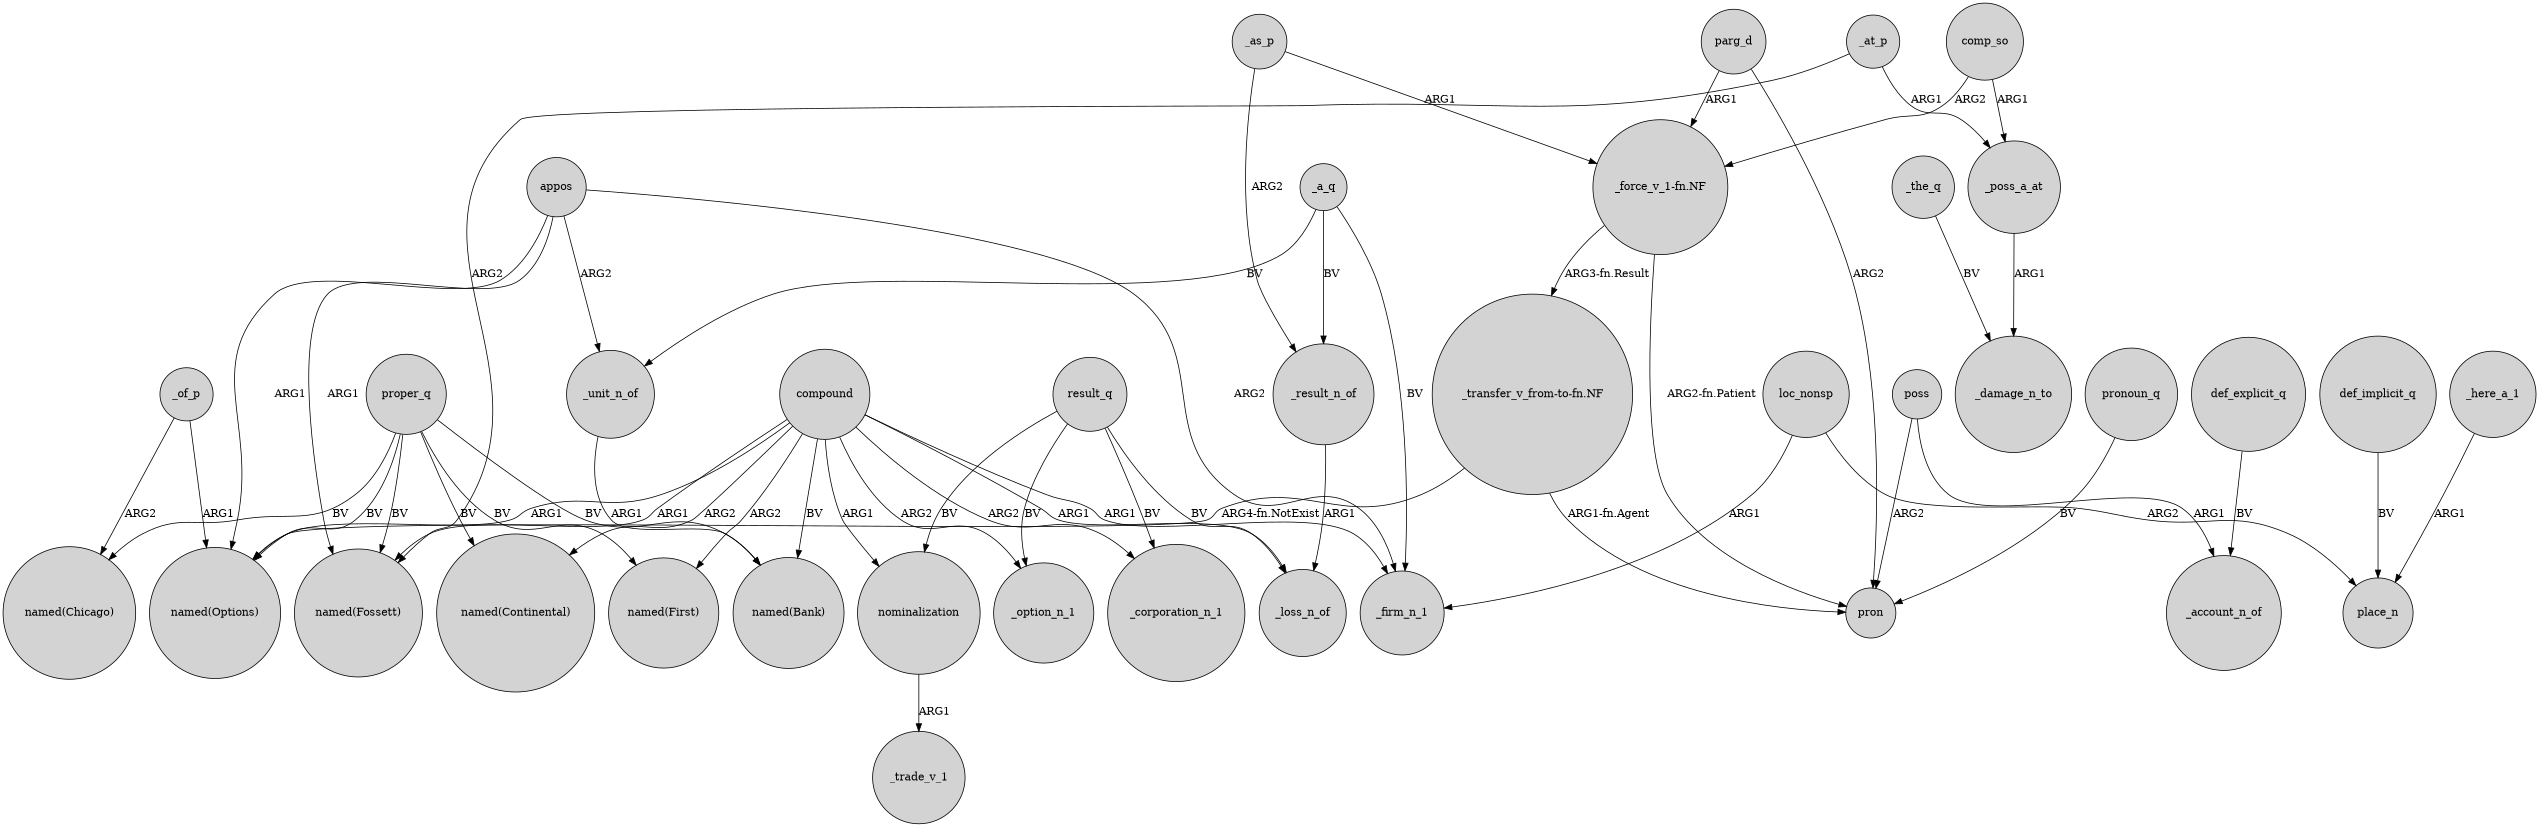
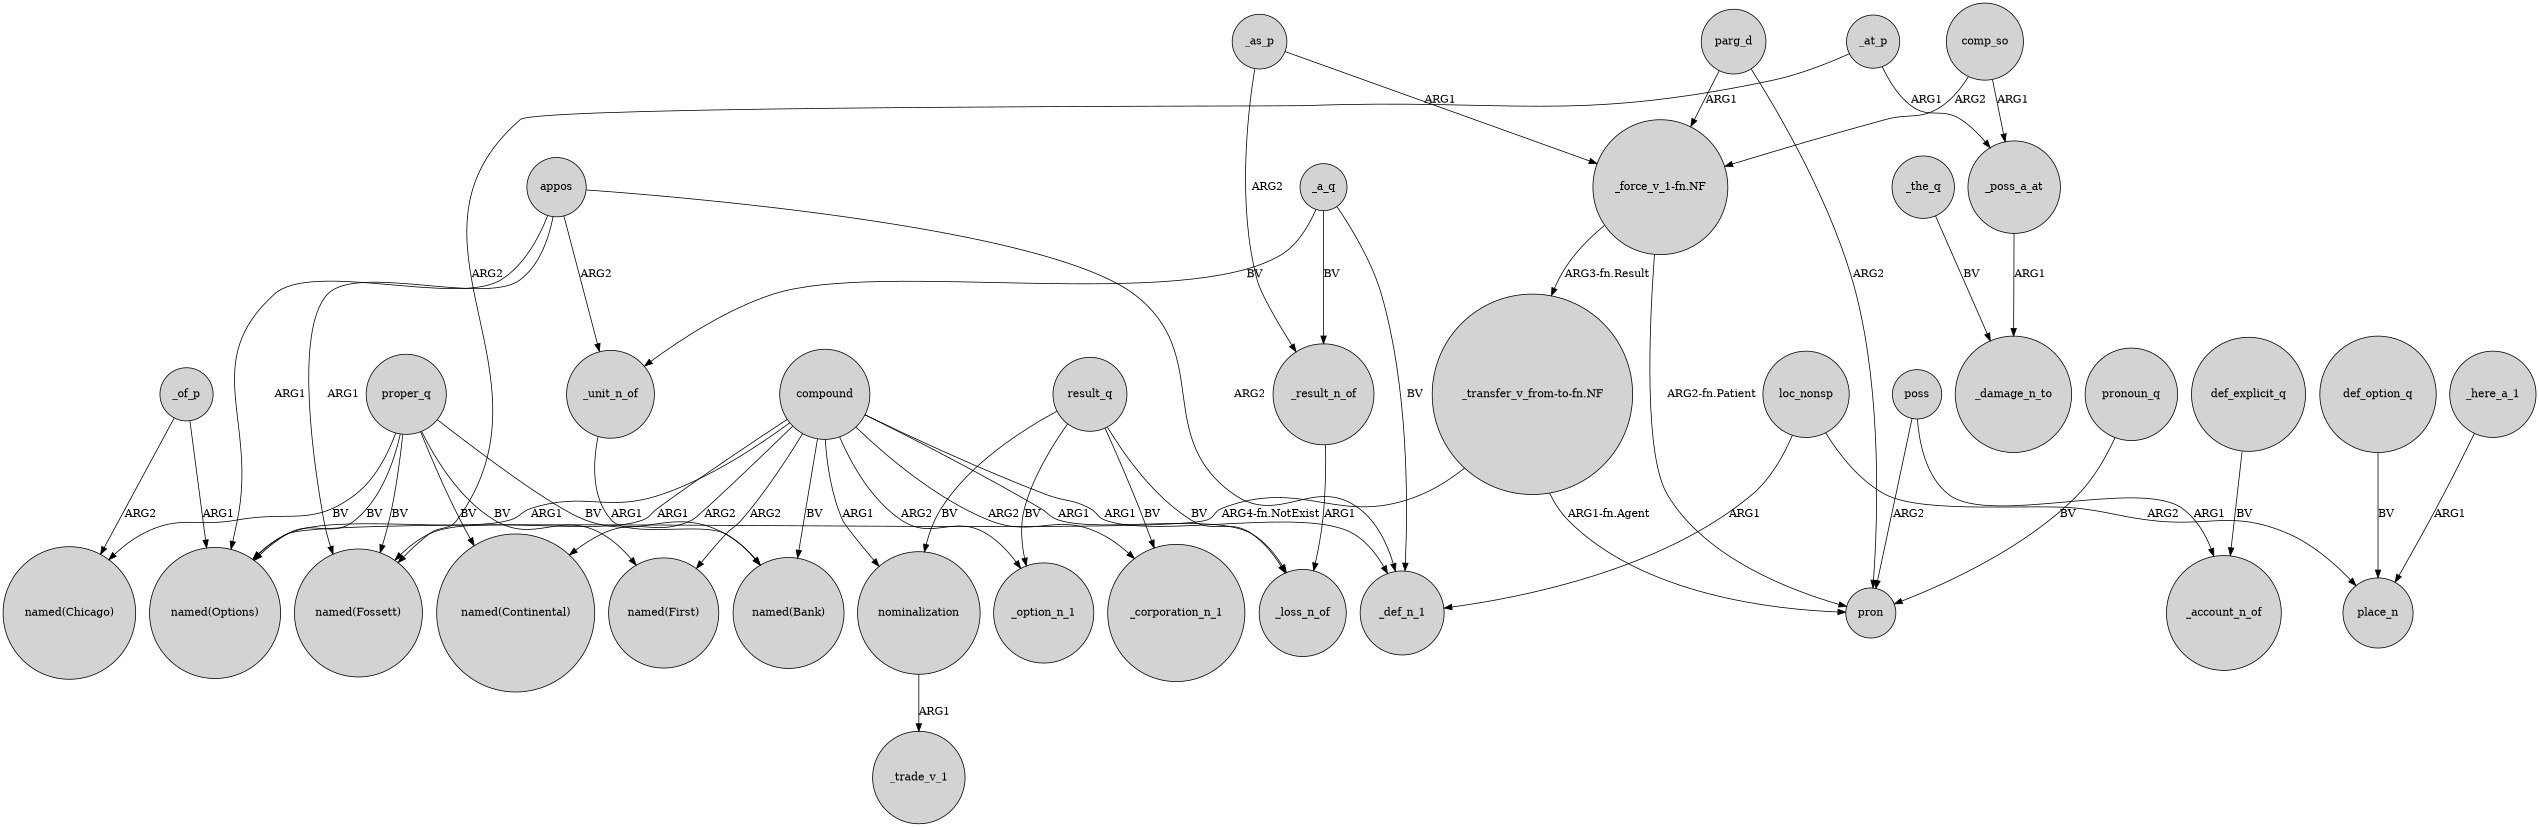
  digraph {
    node [shape=circle style=filled]
    _at_p
    "named(Fossett)"
    n3 [label=_poss_a_at]
    _damage_n_to
    _of_p
    "named(Chicago)"
    "named(Options)"
    _here_a_1
    place_n
    poss
    pron
    _account_n_of
    appos
-   _firm_n_1
+   _firm_n_1 [label=_def_n_1]
    _unit_n_of
    "named(Bank)"
    n17 [label=result_q]
    _option_n_1
    _corporation_n_1
    nominalization
    _loss_n_of
    _trade_v_1
    compound
    "named(Continental)"
    "named(First)"
    proper_q
    "_force_v_1-fn.NF"
    "_transfer_v_from-to-fn.NF"
    _a_q
    _result_n_of
-   def_implicit_q
+   def_implicit_q [label=def_option_q]
    parg_d
    comp_so
    pronoun_q
    _as_p
    def_explicit_q
    loc_nonsp
    _the_q
    _at_p -> "named(Fossett)" [label=ARG2]
    _at_p -> n3 [label=ARG1]
    n3 -> _damage_n_to [label=ARG1]
    _of_p -> "named(Chicago)" [label=ARG2]
    _of_p -> "named(Options)" [label=ARG1]
    _here_a_1 -> place_n [label=ARG1]
    poss -> pron [label=ARG2]
    poss -> _account_n_of [label=ARG1]
    appos -> "named(Fossett)" [label=ARG1]
    appos -> "named(Options)" [label=ARG1]
    appos -> _firm_n_1 [label=ARG2]
    appos -> _unit_n_of [label=ARG2]
    _unit_n_of -> "named(Bank)" [label=ARG1]
    n17 -> _option_n_1 [label=BV]
    n17 -> _corporation_n_1 [label=BV]
    n17 -> nominalization [label=BV]
    n17 -> _loss_n_of [label=BV]
    nominalization -> _trade_v_1 [label=ARG1]
    compound -> "named(Fossett)" [label=ARG1]
    compound -> "named(Options)" [label=ARG1]
    compound -> _firm_n_1 [label=ARG1]
    compound -> "named(Bank)" [label=BV]
    compound -> _option_n_1 [label=ARG2]
    compound -> _corporation_n_1 [label=ARG2]
    compound -> nominalization [label=ARG1]
    compound -> _loss_n_of [label=ARG1]
    compound -> "named(Continental)" [label=ARG2]
    compound -> "named(First)" [label=ARG2]
    proper_q -> "named(Fossett)" [label=BV]
    proper_q -> "named(Chicago)" [label=BV]
    proper_q -> "named(Options)" [label=BV]
    proper_q -> "named(Bank)" [label=BV]
    proper_q -> "named(Continental)" [label=BV]
    proper_q -> "named(First)" [label=BV]
    "_force_v_1-fn.NF" -> pron [label="ARG2-fn.Patient"]
    "_force_v_1-fn.NF" -> "_transfer_v_from-to-fn.NF" [label="ARG3-fn.Result"]
    "_transfer_v_from-to-fn.NF" -> "named(Options)" [label="ARG4-fn.NotExist"]
    "_transfer_v_from-to-fn.NF" -> pron [label="ARG1-fn.Agent"]
    _a_q -> _firm_n_1 [label=BV]
    _a_q -> _unit_n_of [label=BV]
    _a_q -> _result_n_of [label=BV]
    _result_n_of -> _loss_n_of [label=ARG1]
    def_implicit_q -> place_n [label=BV]
    parg_d -> pron [label=ARG2]
    parg_d -> "_force_v_1-fn.NF" [label=ARG1]
    comp_so -> n3 [label=ARG1]
    comp_so -> "_force_v_1-fn.NF" [label=ARG2]
    pronoun_q -> pron [label=BV]
    _as_p -> "_force_v_1-fn.NF" [label=ARG1]
    _as_p -> _result_n_of [label=ARG2]
    def_explicit_q -> _account_n_of [label=BV]
    loc_nonsp -> place_n [label=ARG2]
    loc_nonsp -> _firm_n_1 [label=ARG1]
    _the_q -> _damage_n_to [label=BV]
  }
